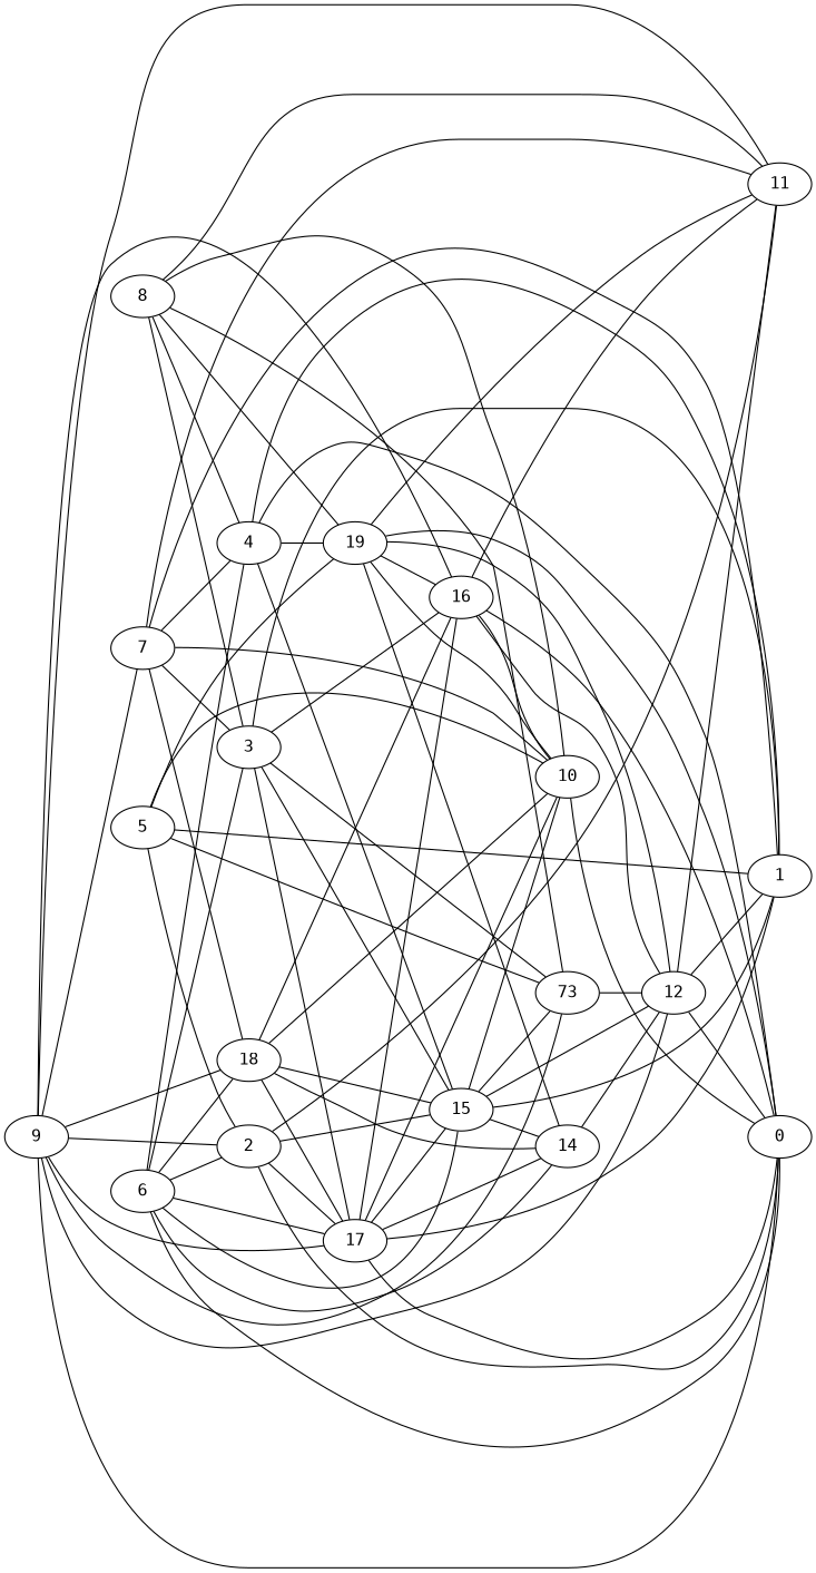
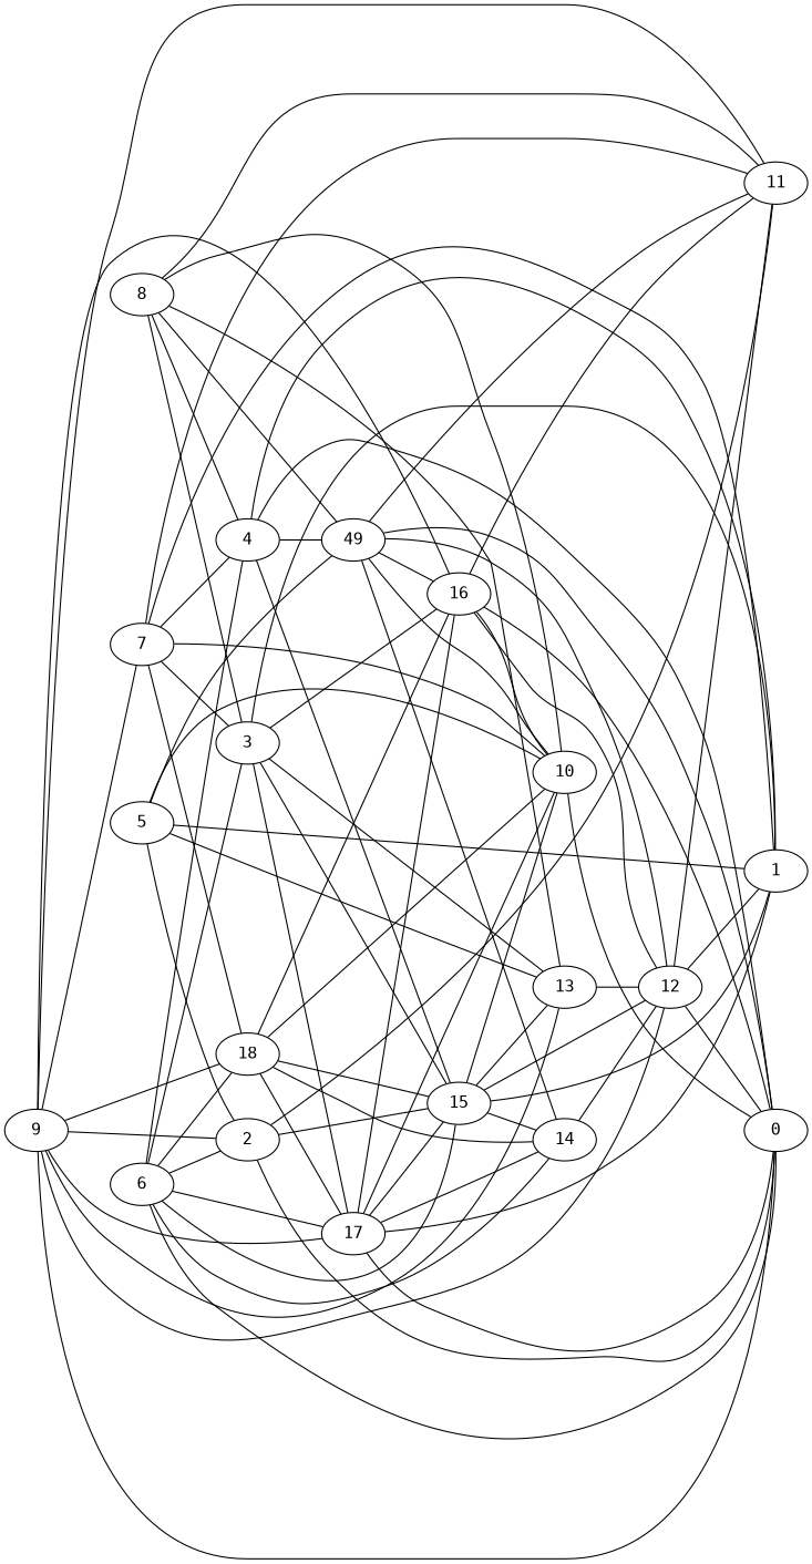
  digraph {
    fontname="DejaVu Sans Mono"
    rankdir=LR
    node [fontname="DejaVu Sans Mono"]
    edge [color=black dir=none fontname="DejaVu Sans Mono"]
    3
    17
    15
    1
-   13 [label=73]
+   13
    16
    10
    0
    14
    12
    11
    4
-   19
+   19 [label=49]
    18
    5
    2
    9
    7
    8
    6
    subgraph sub_1 {
      3
      17
      15
      1
      13
      16
      10
      0
      14
      12
      11
      4
      19
      18
      5
      2
      9
      7
      8
      6
    }
    3 -> 17
    3 -> 15
    3 -> 1
    3 -> 13
    3 -> 16
    17 -> 15
    17 -> 1
    17 -> 16
    17 -> 10
    17 -> 0
    17 -> 14
    15 -> 1
    15 -> 13
    15 -> 10
    15 -> 14
    15 -> 12
    13 -> 12
    16 -> 10
    16 -> 0
    16 -> 12
    16 -> 11
    10 -> 0
    14 -> 12
    12 -> 1
    12 -> 0
    12 -> 11
    4 -> 15
    4 -> 1
    4 -> 0
    4 -> 19
    19 -> 16
    19 -> 10
    19 -> 0
    19 -> 14
    19 -> 12
    19 -> 11
    18 -> 17
    18 -> 15
    18 -> 16
    18 -> 10
    18 -> 14
    5 -> 1
    5 -> 13
    5 -> 10
    5 -> 19
    5 -> 2
-   2 -> 17
    2 -> 15
    2 -> 0
    2 -> 11
    9 -> 17
    9 -> 13
    9 -> 16
    9 -> 0
    9 -> 12
    9 -> 11
    9 -> 18
    9 -> 2
    9 -> 7
    7 -> 3
    7 -> 1
    7 -> 10
    7 -> 11
    7 -> 4
    7 -> 18
    8 -> 3
    8 -> 13
    8 -> 10
    8 -> 11
    8 -> 4
    8 -> 19
    6 -> 3
    6 -> 17
    6 -> 15
    6 -> 0
    6 -> 14
    6 -> 4
    6 -> 18
    6 -> 2
  }
